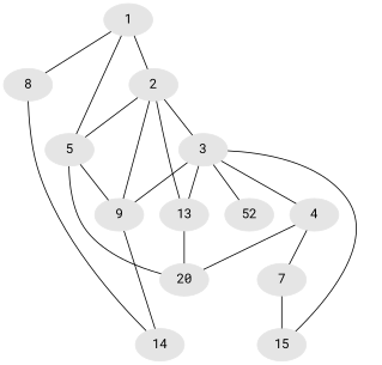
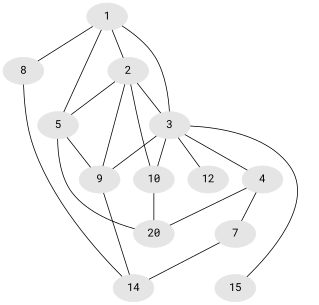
  graph {
    fontname="Roboto Mono"
    node [color=gray90 fontname="Roboto Mono" style=filled]
    edge [fontname="Roboto Mono" weight=1.0]
    1
    2
    3
    5
    8
    9
-   10 [label=13]
+   10
    4
-   12 [label=52]
+   12
    15
    20
    14
    7
    1 -- 2
+   1 -- 3
    1 -- 5
    1 -- 8
    2 -- 3 [weight=4.0]
    2 -- 5
    2 -- 9 [weight=2.0]
    2 -- 10
    3 -- 9 [weight=4.0]
    3 -- 10 [weight=2.0]
    3 -- 4
    3 -- 12
    3 -- 15
    5 -- 9
    5 -- 20
    8 -- 14
    9 -- 14
    10 -- 20
    4 -- 20
    4 -- 7
-   7 -- 15 [weight=2.0]
+   7 -- 14 [weight=2.0]
  }
